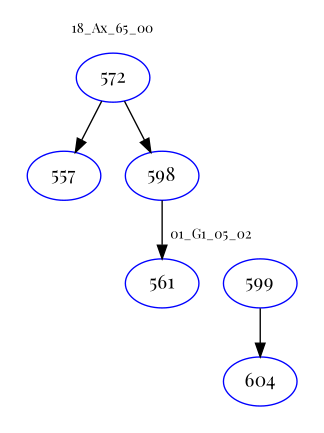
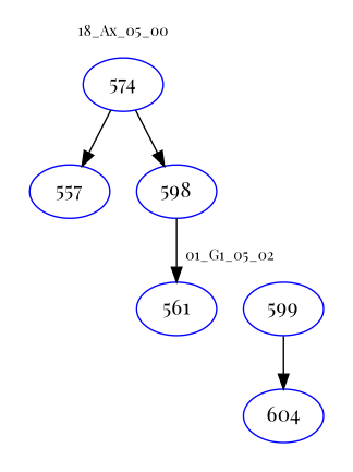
  digraph {
    fontname="Playfair Display"
    node [color=blue fontname="Playfair Display"]
    edge [color=black fontname="Playfair Display"]
-   n1 [label=572]
+   n1 [label=574]
    n2 [label=557]
    n3 [label=598]
    n4 [label=599]
    n5 [label=561]
    n6 [label=604]
    subgraph cluster_1 {
      color=white
      fontsize=10
-     label="18_Ax_65_00"
+     label="18_Ax_05_00"
      n1
      n2
      n3
    }
    subgraph cluster_2 {
      color=white
      fontsize=10
      label="01_G1_05_02"
      n4
      n5
      n6
    }
    n1 -> n2
    n1 -> n3
    n3 -> n5
    n4 -> n6
  }
